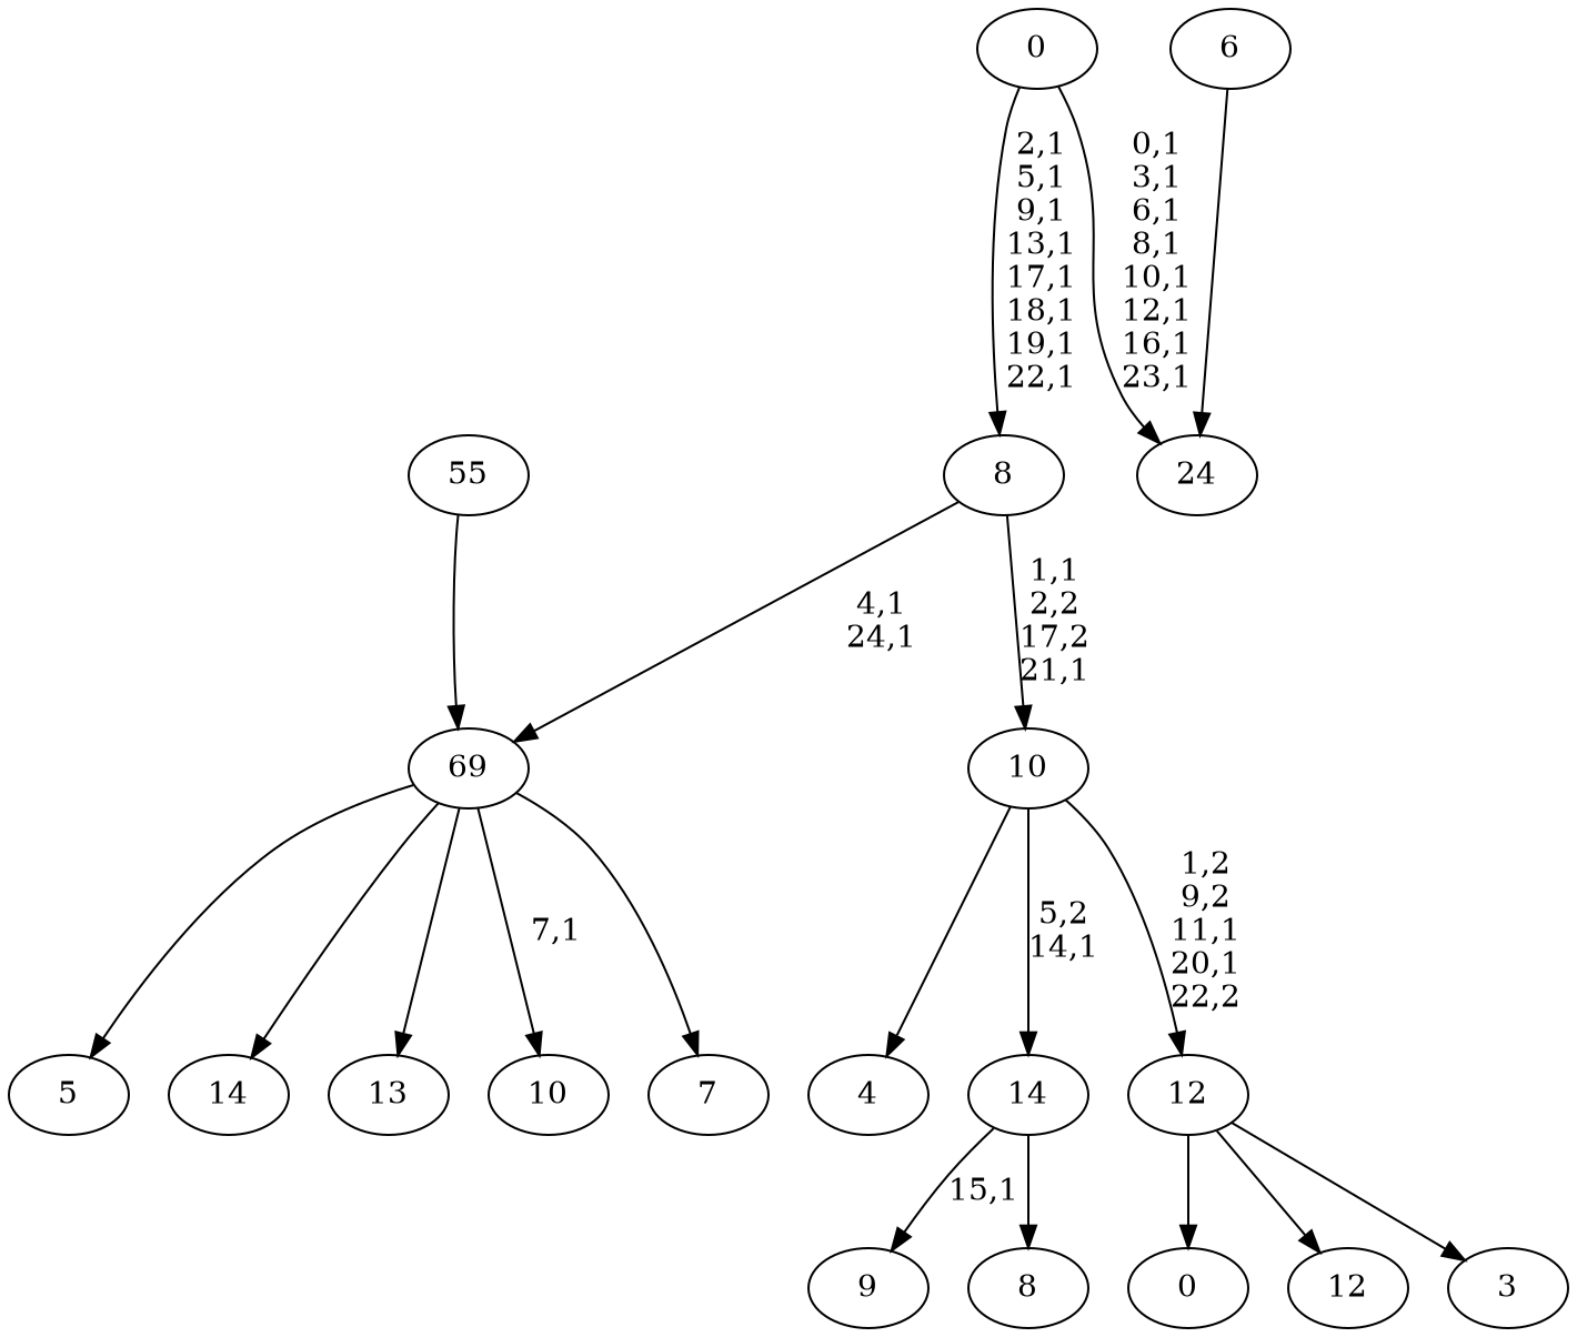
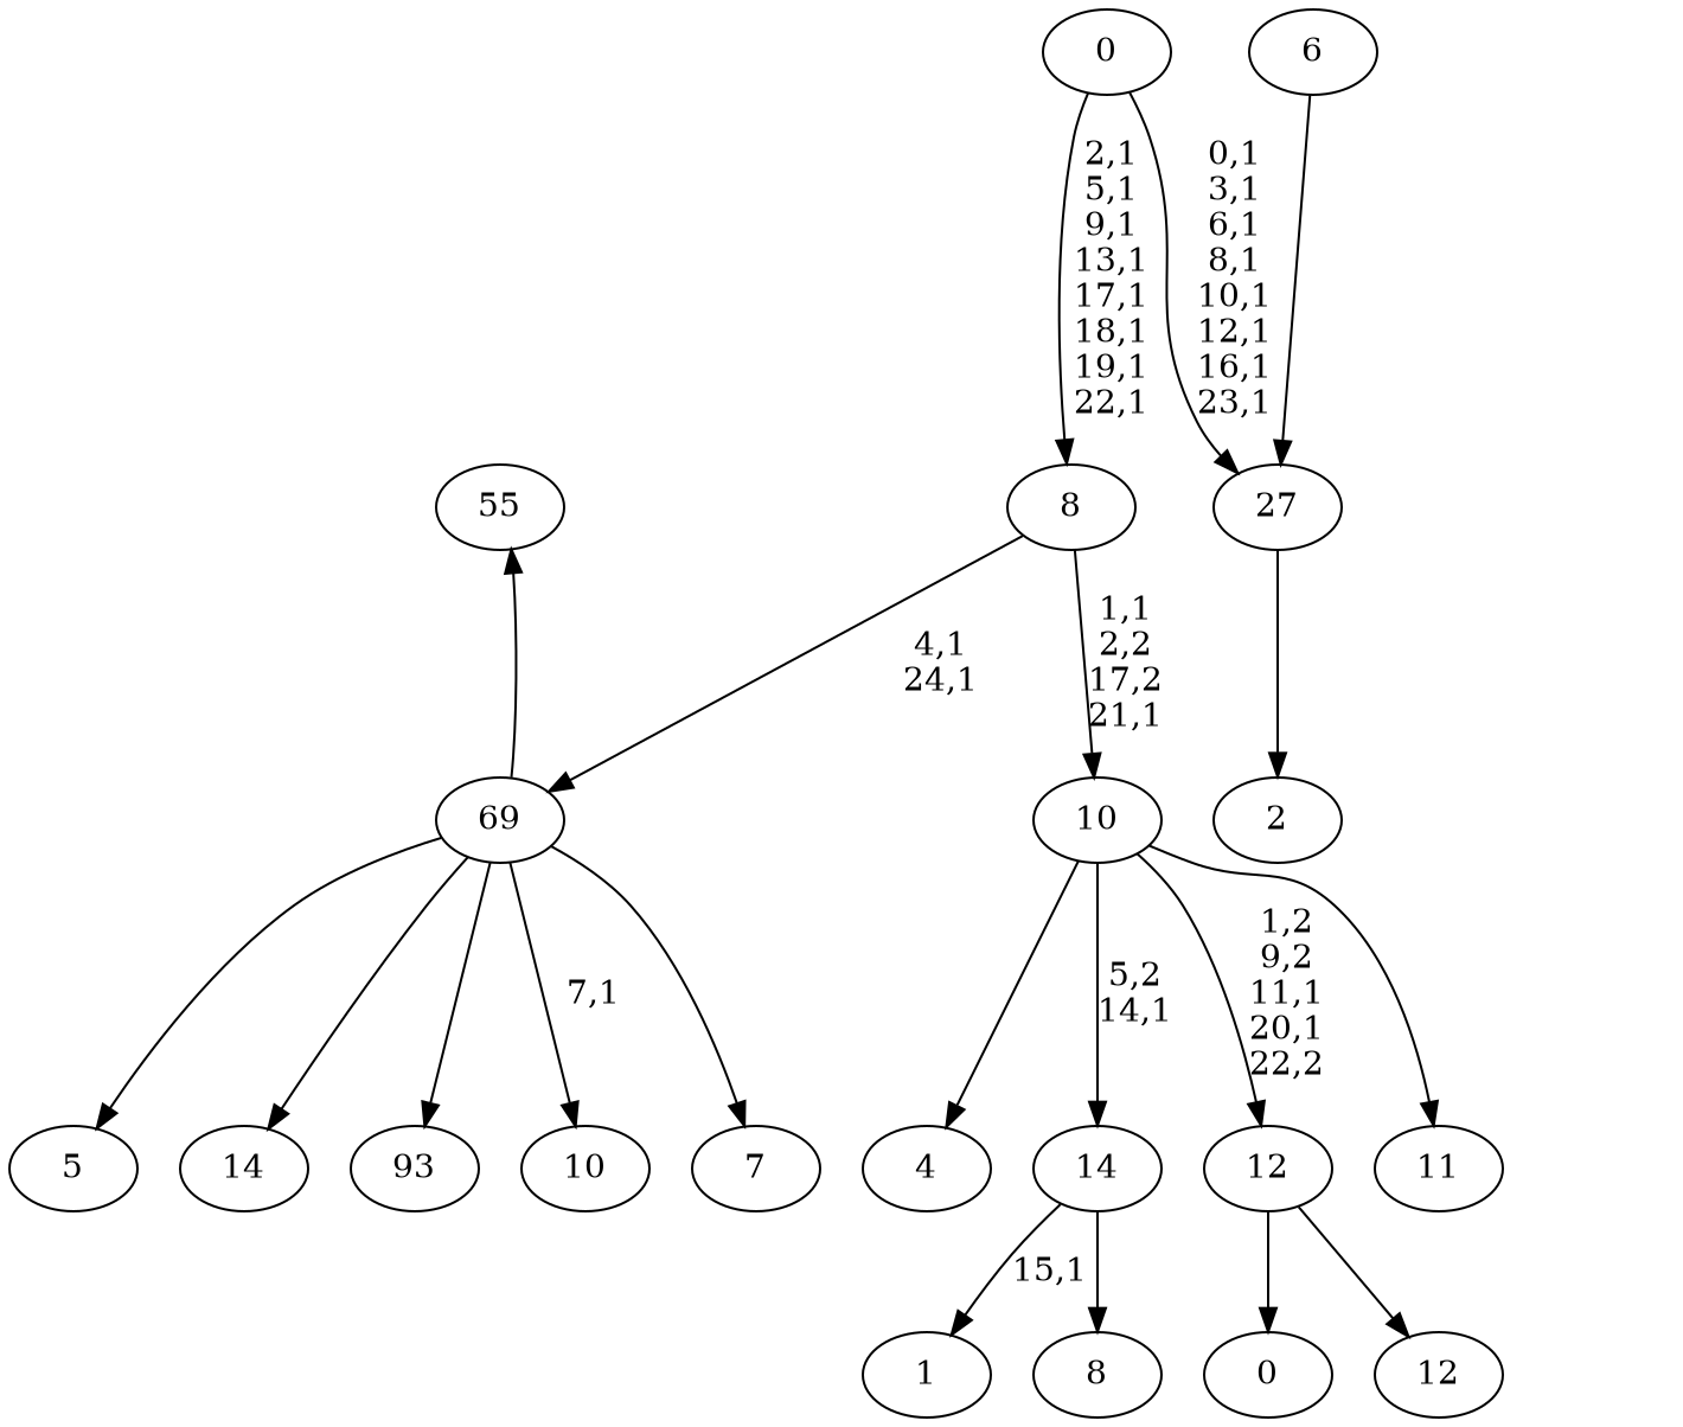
  digraph {
    n1 [label=55]
    n2 [label=14]
-   n3 [label=13]
+   n3 [label=93]
    n4 [label=12]
+   n5 [label=11]
    n6 [label=10]
    n7 [label=8]
    n8 [label=7]
    n9 [label=6]
-   24
+   24 [label=27]
    n11 [label=5]
    n12 [label=69]
    n13 [label=4]
-   n14 [label=3]
-   n16 [label=9]
+   n15 [label=2]
+   n16 [label=1]
    14
    n18 [label=0]
    12
    10
    8
    0
    n9 -> 24
-   n1 -> n12
+   24 -> n15
+   n12 -> n1
    n12 -> n2
    n12 -> n3
    n12 -> n6 [label="7,1"]
    n12 -> n8
    n12 -> n11
    14 -> n7
    14 -> n16 [label="15,1"]
    12 -> n4
-   12 -> n14
    12 -> n18
+   10 -> n5
    10 -> n13
    10 -> 14 [label="5,2\n14,1"]
    10 -> 12 [label="1,2\n9,2\n11,1\n20,1\n22,2"]
    8 -> n12 [label="4,1\n24,1"]
    8 -> 10 [label="1,1\n2,2\n17,2\n21,1"]
    0 -> 24 [label="0,1\n3,1\n6,1\n8,1\n10,1\n12,1\n16,1\n23,1"]
    0 -> 8 [label="2,1\n5,1\n9,1\n13,1\n17,1\n18,1\n19,1\n22,1"]
  }
